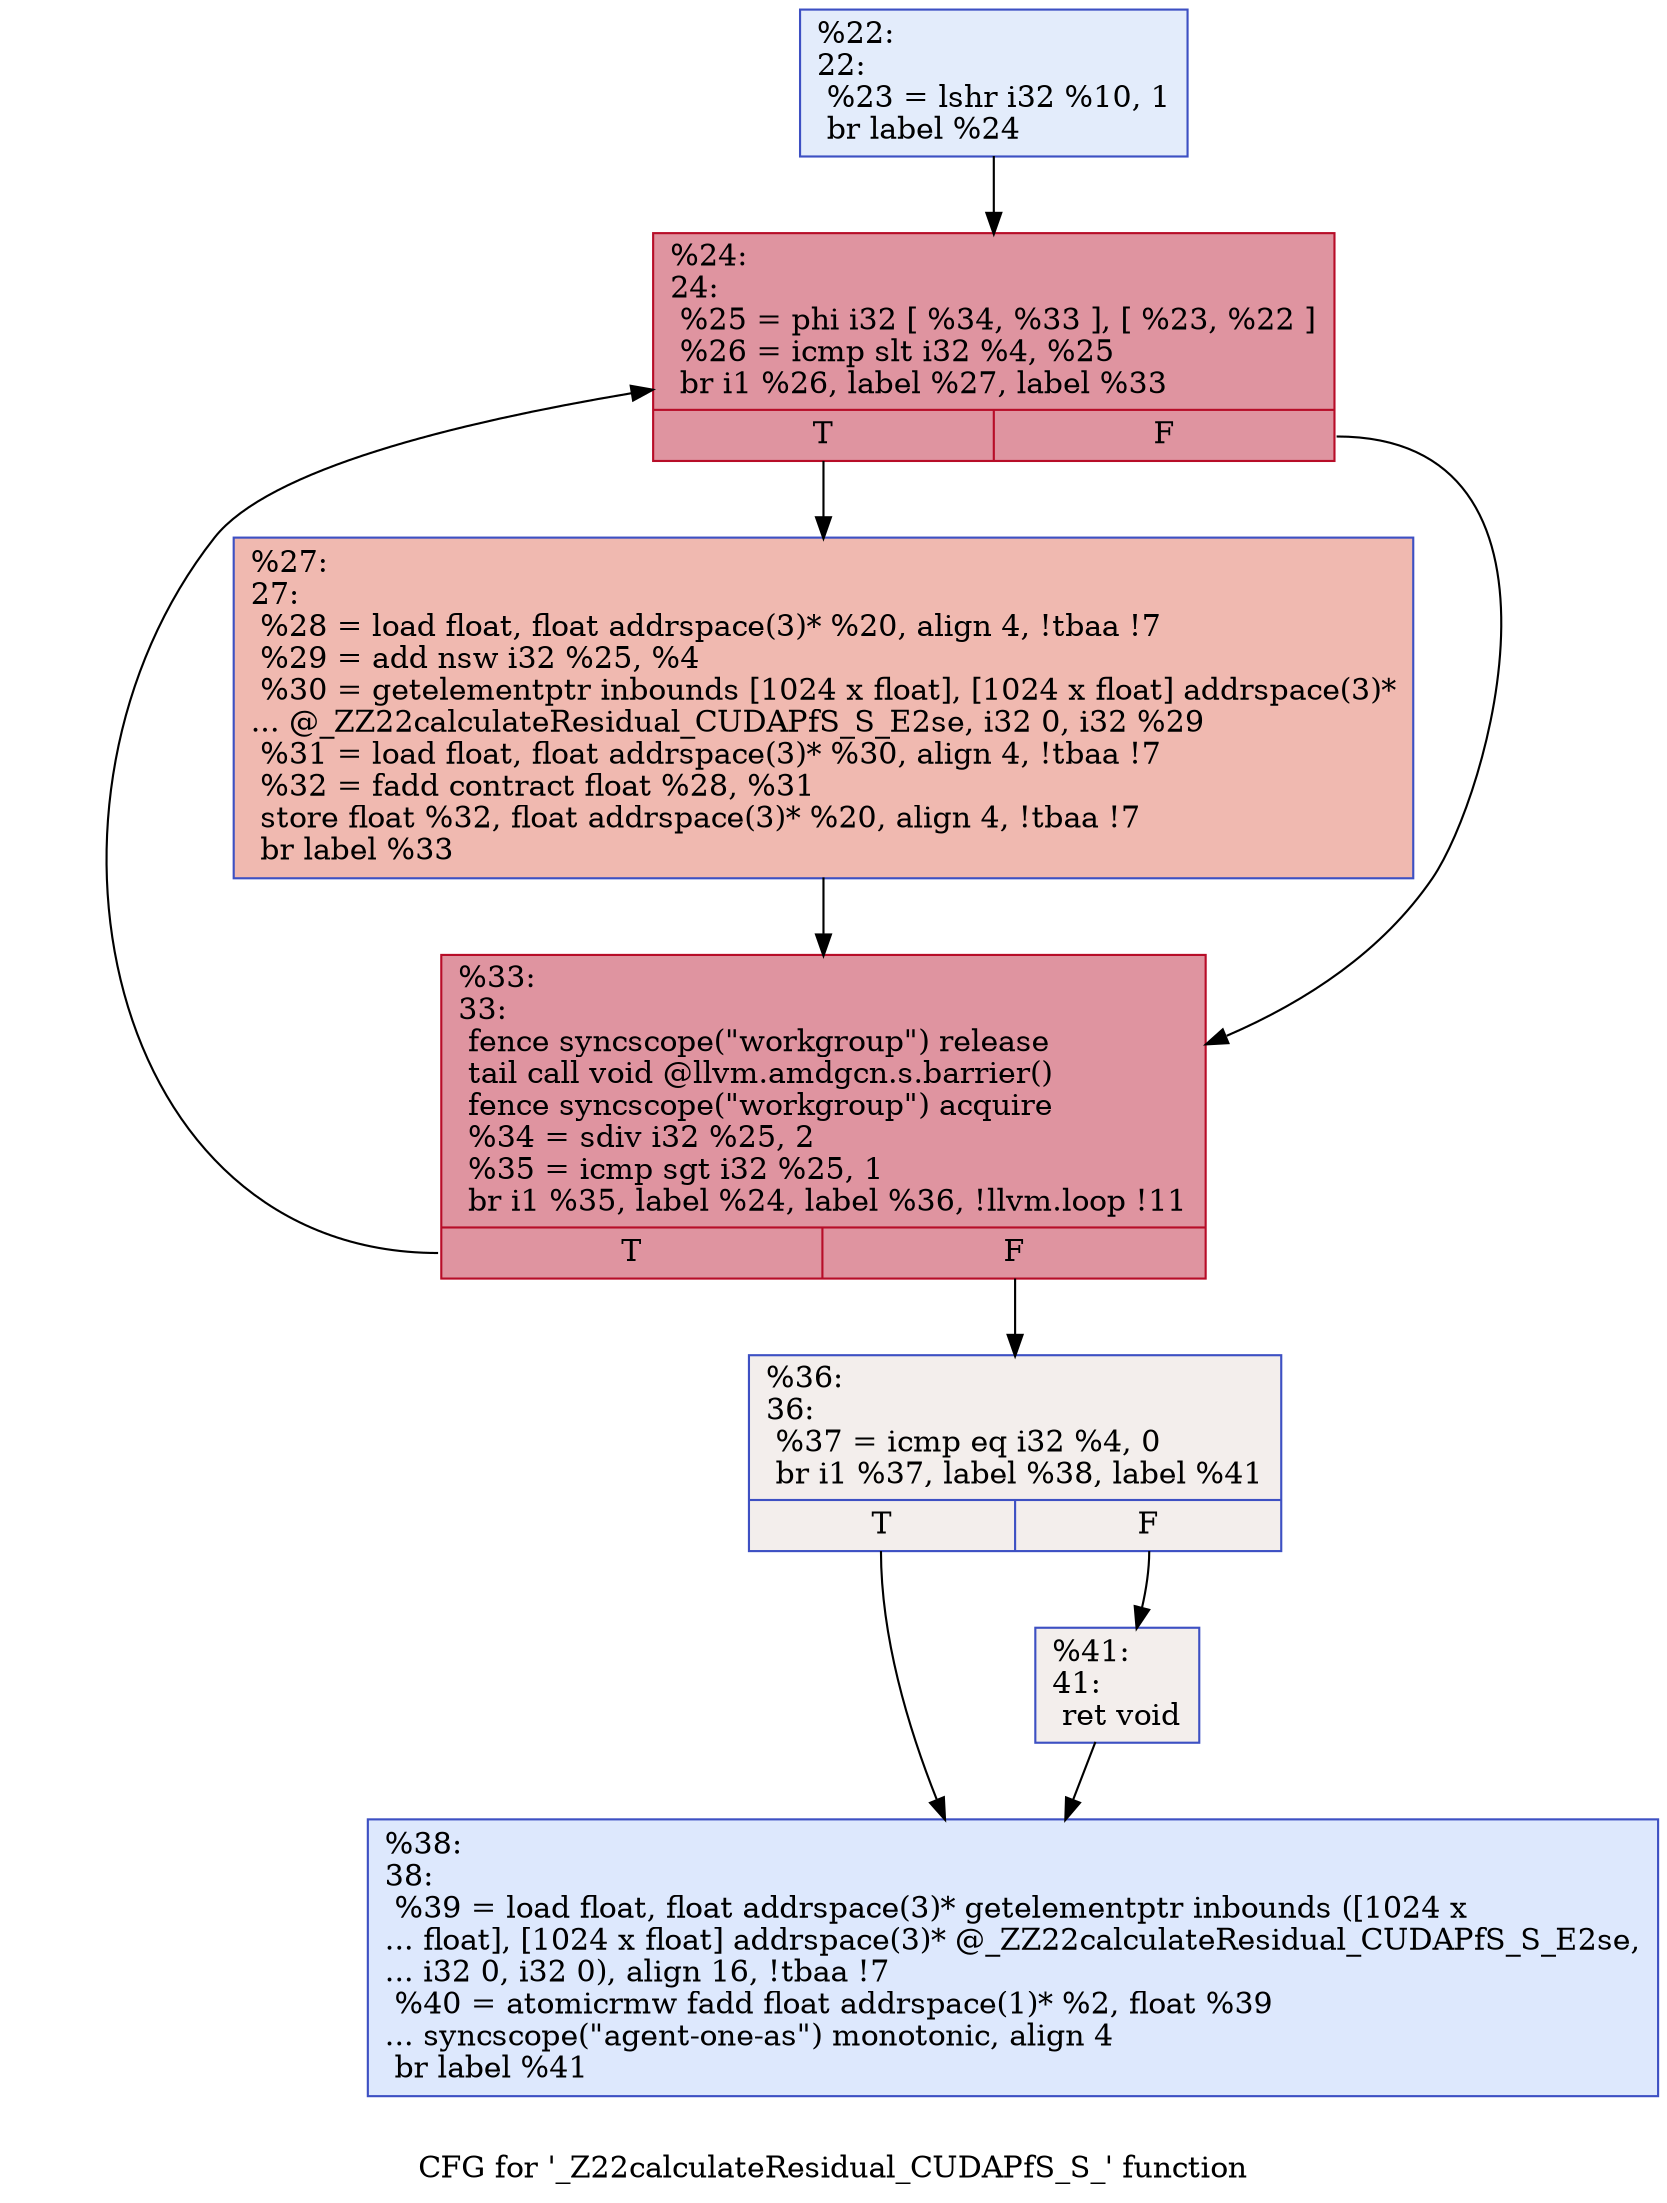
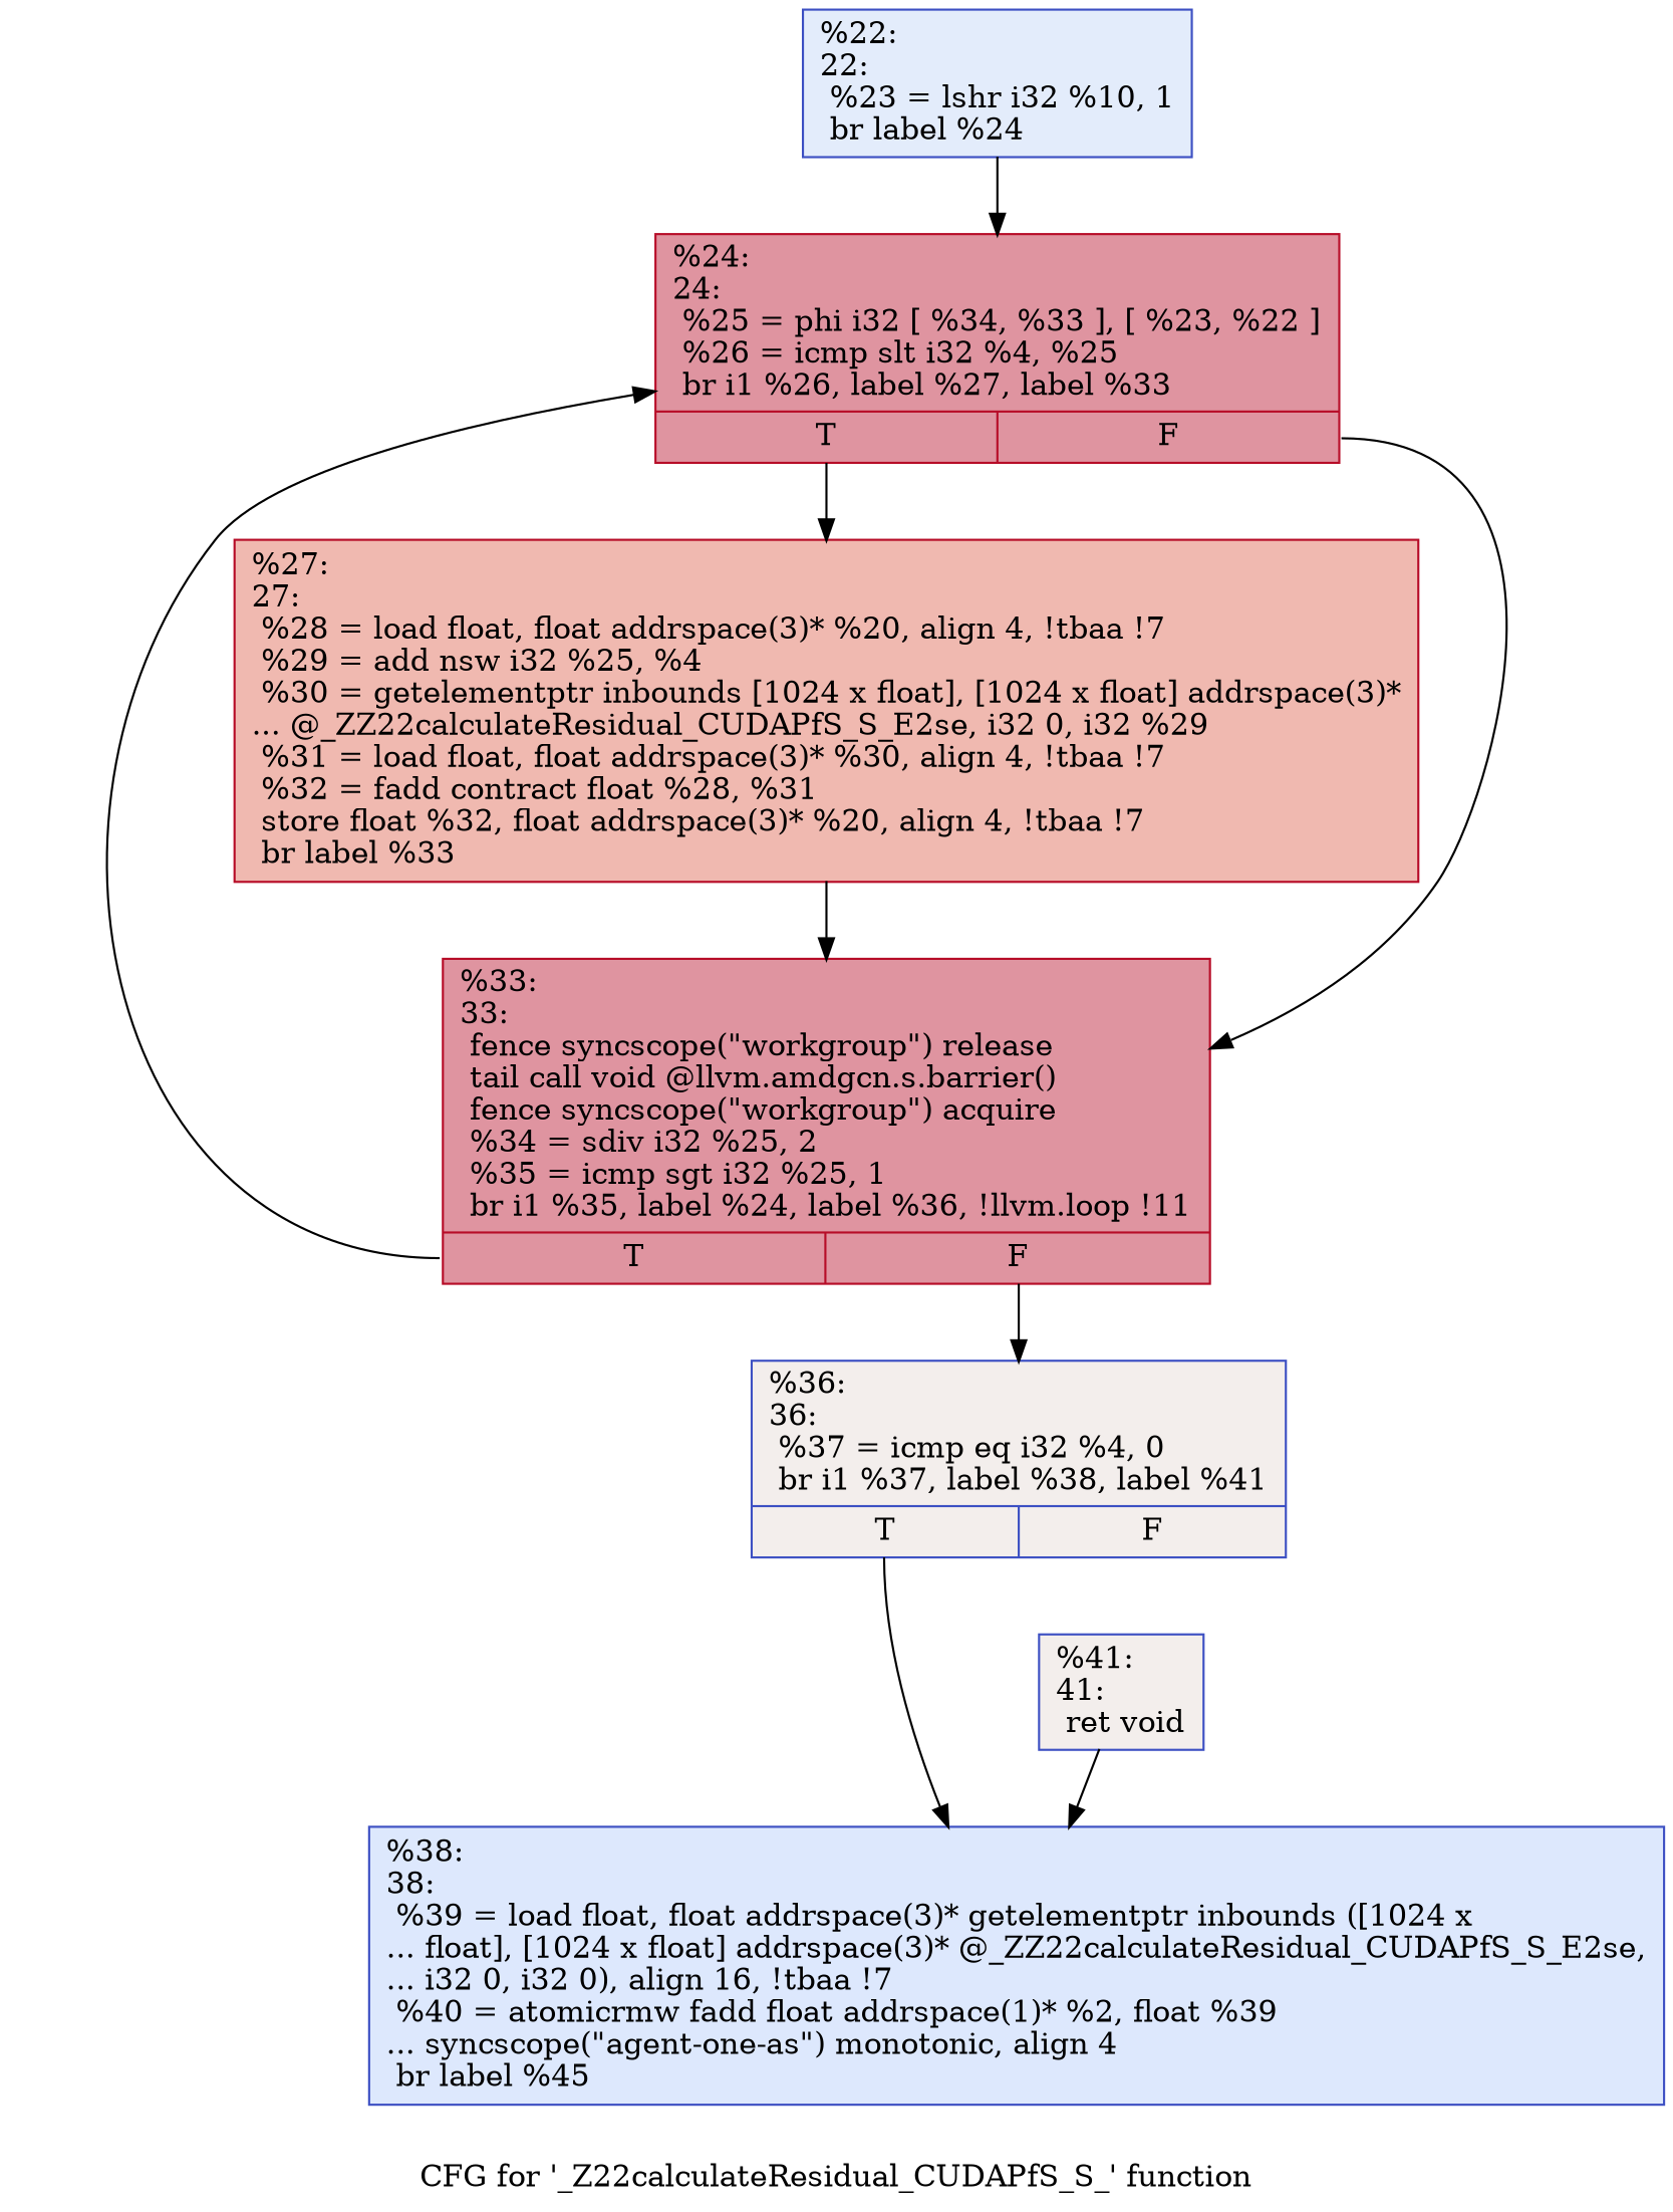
  digraph {
    label="CFG for '_Z22calculateResidual_CUDAPfS_S_' function"
    node [color="#3d50c3ff" fillcolor="#b70d2870" shape=record style=filled]
    edge [tailport=s0]
    n1 [fillcolor="#bfd3f670" label="{%22:\l22:                                               \l  %23 = lshr i32 %10, 1\l  br label %24\l}"]
    n2 [color="#b70d28ff" label="{%24:\l24:                                               \l  %25 = phi i32 [ %34, %33 ], [ %23, %22 ]\l  %26 = icmp slt i32 %4, %25\l  br i1 %26, label %27, label %33\l|{<s0>T|<s1>F}}"]
    n3 [fillcolor="#e3d9d370" label="{%36:\l36:                                               \l  %37 = icmp eq i32 %4, 0\l  br i1 %37, label %38, label %41\l|{<s0>T|<s1>F}}"]
-   n4 [fillcolor="#b2ccfb70" label="{%38:\l38:                                               \l  %39 = load float, float addrspace(3)* getelementptr inbounds ([1024 x\l... float], [1024 x float] addrspace(3)* @_ZZ22calculateResidual_CUDAPfS_S_E2se,\l... i32 0, i32 0), align 16, !tbaa !7\l  %40 = atomicrmw fadd float addrspace(1)* %2, float %39\l... syncscope(\"agent-one-as\") monotonic, align 4\l  br label %41\l}"]
+   n4 [fillcolor="#b2ccfb70" label="{%38:\l38:                                               \l  %39 = load float, float addrspace(3)* getelementptr inbounds ([1024 x\l... float], [1024 x float] addrspace(3)* @_ZZ22calculateResidual_CUDAPfS_S_E2se,\l... i32 0, i32 0), align 16, !tbaa !7\l  %40 = atomicrmw fadd float addrspace(1)* %2, float %39\l... syncscope(\"agent-one-as\") monotonic, align 4\l  br label %45\l}"]
    n5 [fillcolor="#e3d9d370" label="{%41:\l41:                                               \l  ret void\l}"]
-   n6 [fillcolor="#de614d70" label="{%27:\l27:                                               \l  %28 = load float, float addrspace(3)* %20, align 4, !tbaa !7\l  %29 = add nsw i32 %25, %4\l  %30 = getelementptr inbounds [1024 x float], [1024 x float] addrspace(3)*\l... @_ZZ22calculateResidual_CUDAPfS_S_E2se, i32 0, i32 %29\l  %31 = load float, float addrspace(3)* %30, align 4, !tbaa !7\l  %32 = fadd contract float %28, %31\l  store float %32, float addrspace(3)* %20, align 4, !tbaa !7\l  br label %33\l}"]
+   n6 [color="#b70d28ff" fillcolor="#de614d70" label="{%27:\l27:                                               \l  %28 = load float, float addrspace(3)* %20, align 4, !tbaa !7\l  %29 = add nsw i32 %25, %4\l  %30 = getelementptr inbounds [1024 x float], [1024 x float] addrspace(3)*\l... @_ZZ22calculateResidual_CUDAPfS_S_E2se, i32 0, i32 %29\l  %31 = load float, float addrspace(3)* %30, align 4, !tbaa !7\l  %32 = fadd contract float %28, %31\l  store float %32, float addrspace(3)* %20, align 4, !tbaa !7\l  br label %33\l}"]
    n7 [color="#b70d28ff" label="{%33:\l33:                                               \l  fence syncscope(\"workgroup\") release\l  tail call void @llvm.amdgcn.s.barrier()\l  fence syncscope(\"workgroup\") acquire\l  %34 = sdiv i32 %25, 2\l  %35 = icmp sgt i32 %25, 1\l  br i1 %35, label %24, label %36, !llvm.loop !11\l|{<s0>T|<s1>F}}"]
    n1 -> n2
    n2 -> n6
    n2 -> n7 [tailport=s1]
    n3 -> n4
-   n3 -> n5 [tailport=s1]
    n5 -> n4
    n6 -> n7
    n7 -> n2
    n7 -> n3 [tailport=s1]
  }
